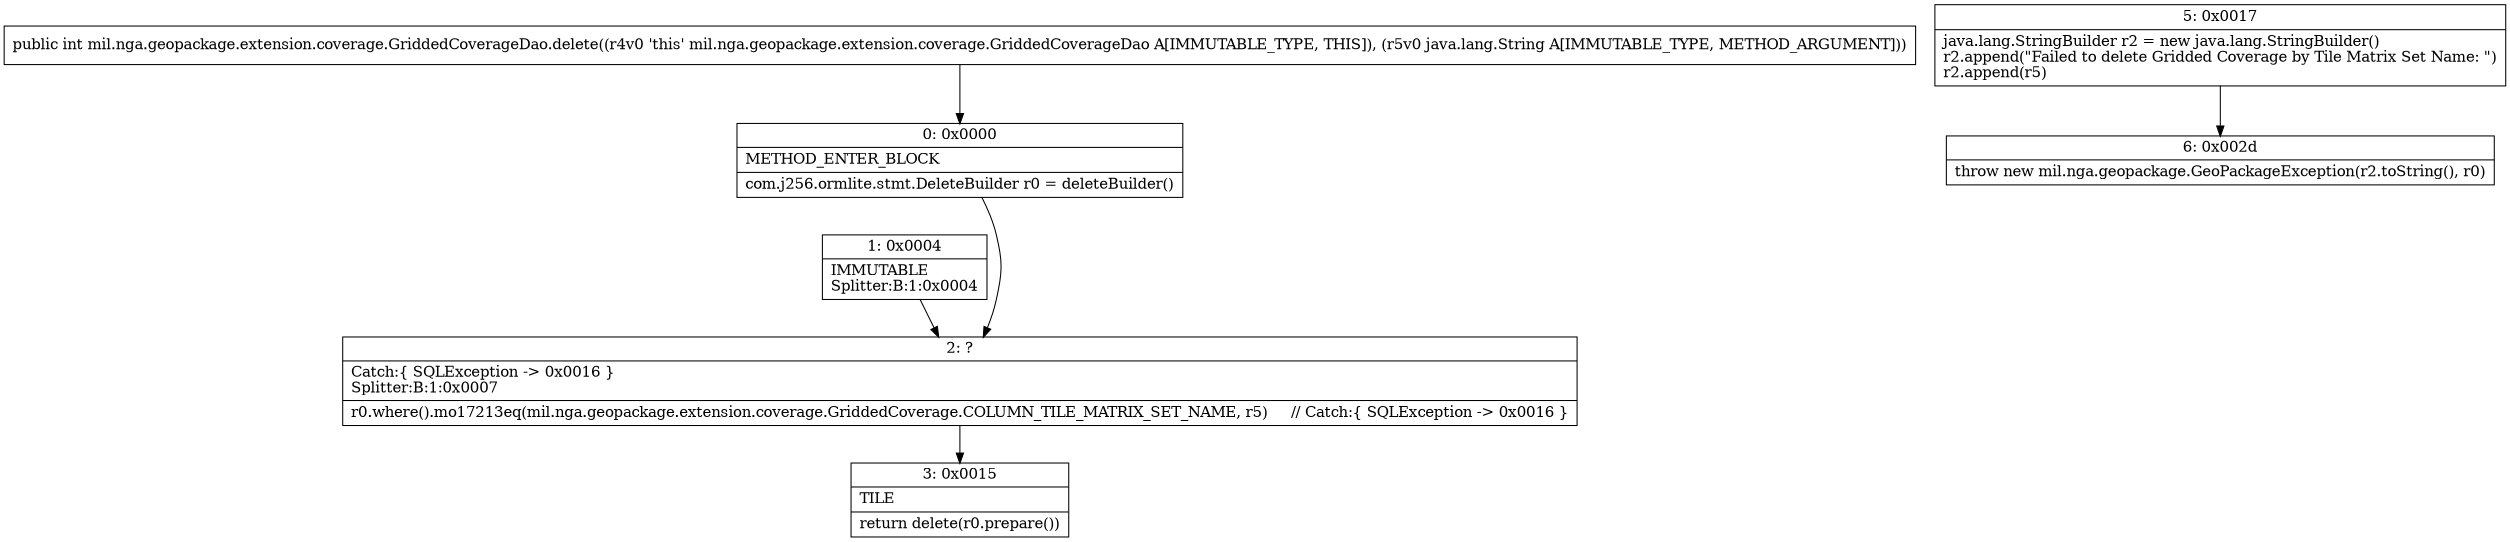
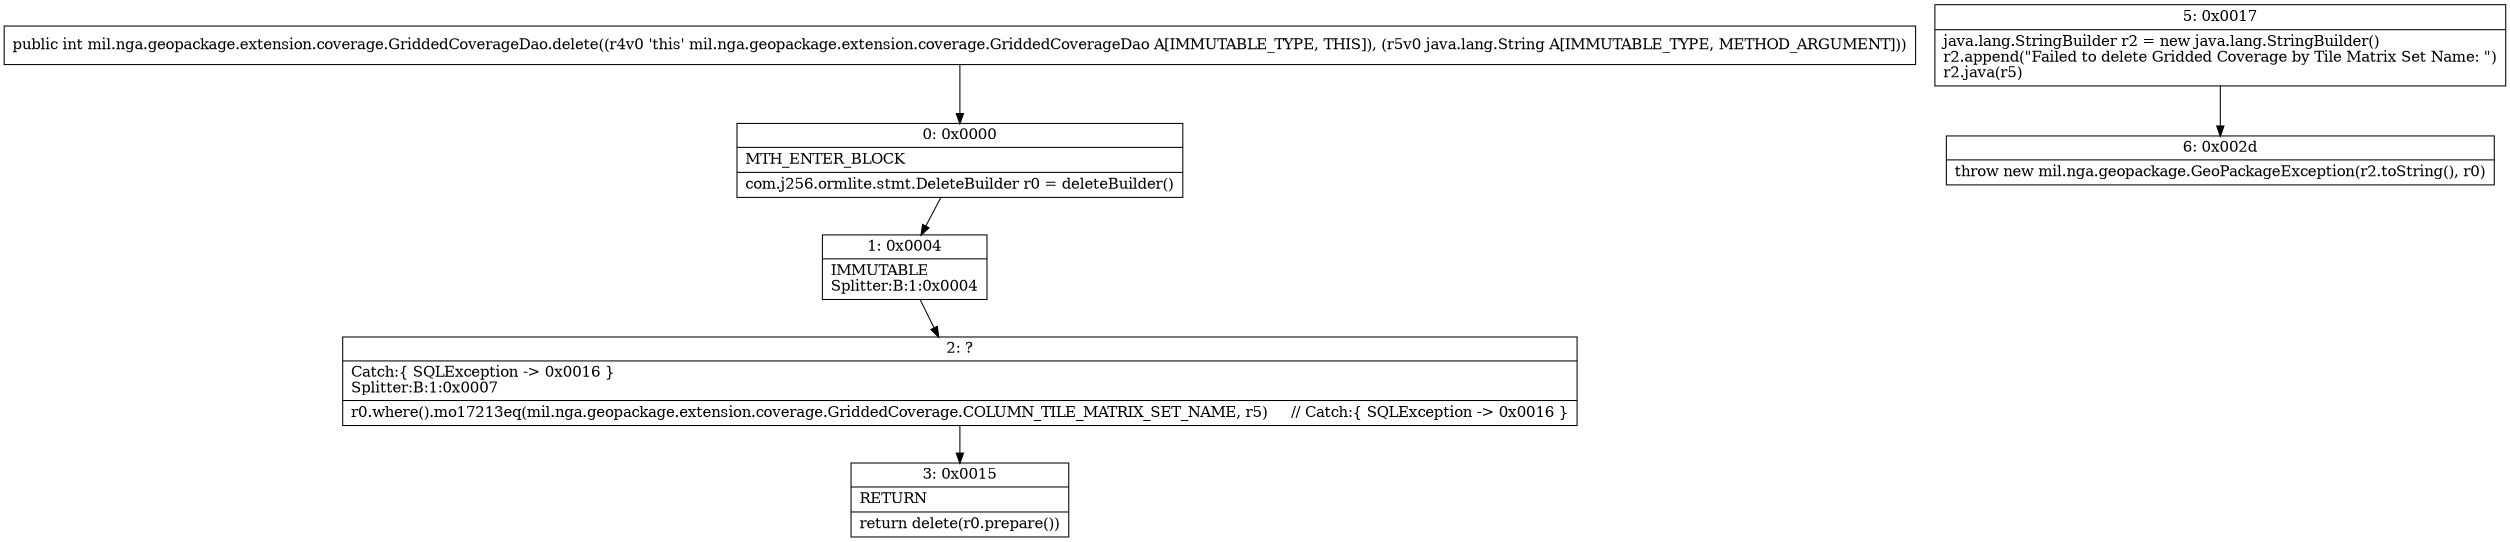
  digraph {
    node [shape=record]
-   n1 [label="{0\:\ 0x0000|METHOD_ENTER_BLOCK\l|com.j256.ormlite.stmt.DeleteBuilder r0 = deleteBuilder()\l}"]
+   n1 [label="{0\:\ 0x0000|MTH_ENTER_BLOCK\l|com.j256.ormlite.stmt.DeleteBuilder r0 = deleteBuilder()\l}"]
    n2 [label="{1\:\ 0x0004|IMMUTABLE\lSplitter:B:1:0x0004\l}"]
    n3 [label="{2\:\ ?|Catch:\{ SQLException \-\> 0x0016 \}\lSplitter:B:1:0x0007\l|r0.where().mo17213eq(mil.nga.geopackage.extension.coverage.GriddedCoverage.COLUMN_TILE_MATRIX_SET_NAME, r5)     \/\/ Catch:\{ SQLException \-\> 0x0016 \}\l}"]
-   n4 [label="{3\:\ 0x0015|TILE\l|return delete(r0.prepare())\l}"]
-   n5 [label="{5\:\ 0x0017|java.lang.StringBuilder r2 = new java.lang.StringBuilder()\lr2.append(\"Failed to delete Gridded Coverage by Tile Matrix Set Name: \")\lr2.append(r5)\l}"]
+   n4 [label="{3\:\ 0x0015|RETURN\l|return delete(r0.prepare())\l}"]
+   n5 [label="{5\:\ 0x0017|java.lang.StringBuilder r2 = new java.lang.StringBuilder()\lr2.append(\"Failed to delete Gridded Coverage by Tile Matrix Set Name: \")\lr2.java(r5)\l}"]
    n6 [label="{6\:\ 0x002d|throw new mil.nga.geopackage.GeoPackageException(r2.toString(), r0)\l}"]
    n7 [label="{public int mil.nga.geopackage.extension.coverage.GriddedCoverageDao.delete((r4v0 'this' mil.nga.geopackage.extension.coverage.GriddedCoverageDao A[IMMUTABLE_TYPE, THIS]), (r5v0 java.lang.String A[IMMUTABLE_TYPE, METHOD_ARGUMENT])) }"]
-   n1 -> n3
+   n1 -> n2
    n2 -> n3
    n3 -> n4
    n5 -> n6
    n7 -> n1
  }
